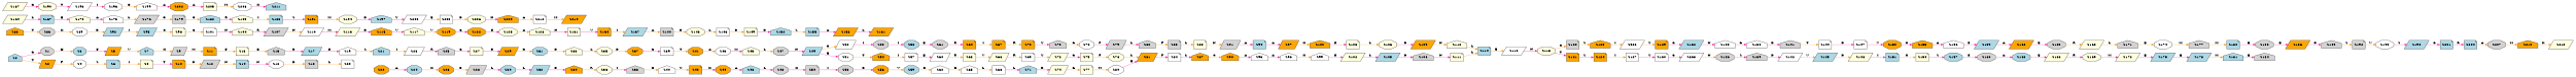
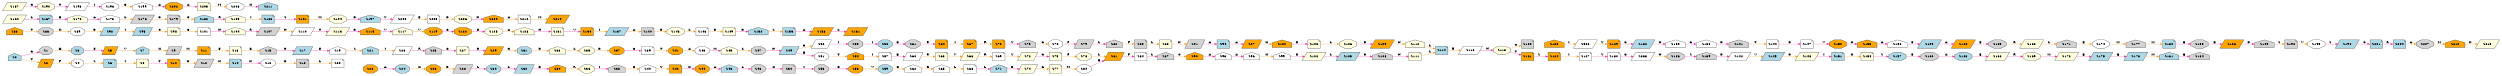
  strict digraph {
    rankdir=LR
    node [fillcolor=white shape=note style=filled]
    edge [color=deeppink]
    S0 [fillcolor=lightblue shape=house]
    S1 [fillcolor=lightgrey shape=octagon]
    S2 [fillcolor=orange shape=parallelogram]
    S3 [fillcolor=lightblue shape=octagon]
    S4 [shape=octagon]
    S5 [fillcolor=orange shape=parallelogram]
    S6 [fillcolor=lightblue]
    S7 [fillcolor=lightblue shape=house]
    S8 [fillcolor=lightyellow]
    S9 [fillcolor=lightgrey shape=parallelogram]
    S10 [fillcolor=orange]
    S11 [fillcolor=orange]
    S12 [fillcolor=lightgrey shape=parallelogram]
    S13 [fillcolor=lightyellow]
    S14 [fillcolor=lightblue]
    S15 [fillcolor=lightgrey shape=house]
    S16 [shape=octagon]
    S17 [fillcolor=lightblue shape=parallelogram]
    S18 [fillcolor=lightgrey]
    S19 [shape=house]
    S20
    S21 [fillcolor=lightblue shape=house]
    S23 [shape=parallelogram]
    S22 [fillcolor=orange shape=octagon]
    S24 [fillcolor=lightblue shape=octagon]
    S25 [fillcolor=lightgrey shape=house]
    S26 [fillcolor=orange shape=octagon]
    S27 [fillcolor=lightyellow]
    S28 [fillcolor=lightgrey shape=parallelogram]
    S29 [fillcolor=orange shape=parallelogram]
    S30 [fillcolor=lightblue shape=octagon]
    S31 [fillcolor=lightblue shape=octagon]
    S32 [fillcolor=lightblue shape=parallelogram]
    S33 [fillcolor=lightyellow shape=house]
    S34 [fillcolor=orange shape=house]
    S35 [fillcolor=lightyellow shape=octagon]
    S36 [fillcolor=lightyellow shape=octagon]
    S37 [fillcolor=orange shape=octagon]
    S38 [fillcolor=lightgrey shape=house]
    S39
    S40 [shape=house]
    S41 [fillcolor=orange shape=octagon]
    S42 [fillcolor=orange]
    S43 [shape=octagon]
    S44 [fillcolor=orange shape=octagon]
    S45 [fillcolor=lightyellow shape=house]
    S46 [fillcolor=lightblue shape=house]
    S47 [fillcolor=lightgrey shape=octagon]
    S48 [fillcolor=lightgrey shape=octagon]
    S49 [fillcolor=lightblue shape=parallelogram]
    S50 [fillcolor=lightgrey]
    S51 [shape=octagon]
    S52 [shape=parallelogram]
    S53 [fillcolor=lightgrey shape=octagon]
    S54 [fillcolor=orange shape=house]
    S55 [fillcolor=lightgrey shape=octagon]
    S56 [fillcolor=orange shape=octagon]
    S57
    S58 [fillcolor=lightblue shape=octagon]
    S59 [fillcolor=lightblue shape=octagon]
    S60 [shape=parallelogram]
    S61 [fillcolor=lightgrey shape=octagon]
    S62 [shape=house]
    S63 [fillcolor=lightyellow]
    S64 [fillcolor=orange]
    S65 [shape=house]
    S66 [fillcolor=lightyellow shape=parallelogram]
    S67 [fillcolor=orange]
    S68
    S69
    S70 [fillcolor=orange]
    S71 [fillcolor=lightblue shape=house]
    S72 [fillcolor=lightyellow shape=parallelogram]
    S73 [fillcolor=lightgrey shape=house]
    S74 [fillcolor=lightyellow shape=parallelogram]
    S75 [fillcolor=lightyellow]
    S76 [shape=octagon]
    S77 [fillcolor=lightyellow]
    S78 [fillcolor=lightyellow shape=octagon]
    S79 [fillcolor=lightgrey shape=parallelogram]
    S80 [shape=octagon]
    S81 [fillcolor=orange shape=parallelogram]
    S82 [fillcolor=lightgrey shape=house]
    S84
    S85 [fillcolor=lightgrey]
    S83 [fillcolor=orange shape=house]
    S86 [fillcolor=lightgrey shape=octagon]
-   S87 [fillcolor=orange shape=house]
+   S87 [fillcolor=lightgrey shape=house]
    S88 [fillcolor=lightyellow]
    S89 [shape=octagon]
    S90 [fillcolor=orange shape=house]
    S91 [fillcolor=lightgrey shape=parallelogram]
    S92 [fillcolor=lightblue shape=parallelogram]
    S93 [shape=house]
    S94 [fillcolor=lightblue]
    S95 [fillcolor=lightblue shape=parallelogram]
    S96 [shape=house]
    S97 [fillcolor=orange shape=parallelogram]
    S98 [fillcolor=lightyellow]
    S99 [shape=house]
    S100 [fillcolor=orange shape=house]
    S101
    S102 [fillcolor=lightyellow shape=parallelogram]
    S103 [fillcolor=lightyellow]
    S104 [fillcolor=lightyellow shape=house]
    S105 [fillcolor=lightblue shape=parallelogram]
    S106 [fillcolor=lightyellow shape=octagon]
    S107 [fillcolor=lightgrey shape=parallelogram]
    S108 [fillcolor=lightgrey shape=house]
    S109 [fillcolor=orange shape=parallelogram]
    S110 [shape=parallelogram]
    S111 [fillcolor=lightyellow]
    S112 [fillcolor=lightyellow shape=house]
    S113 [fillcolor=lightyellow shape=parallelogram]
    S114 [fillcolor=lightblue]
    S115 [fillcolor=orange shape=house]
    S116 [shape=parallelogram]
    S117 [fillcolor=lightyellow shape=house]
    S118 [fillcolor=lightyellow shape=octagon]
    S119 [fillcolor=orange shape=octagon]
    S120 [fillcolor=lightgrey]
    S121 [fillcolor=orange]
    S122 [fillcolor=orange shape=octagon]
    S123 [fillcolor=orange shape=house]
    S124 [fillcolor=orange]
    S125 [fillcolor=lightyellow shape=octagon]
    n127 [label=S526 shape=parallelogram]
    S127
    S128 [fillcolor=lightyellow shape=house]
    S129 [fillcolor=orange]
    S130
    S131 [fillcolor=lightyellow]
    S132 [fillcolor=lightblue shape=parallelogram]
    n134 [label=S833 shape=parallelogram]
    S134 [fillcolor=orange]
    S135 [shape=house]
    S136 [fillcolor=lightgrey shape=octagon]
    S137 [fillcolor=lightblue shape=parallelogram]
    S138 [shape=house]
    S139 [fillcolor=lightgrey shape=house]
    S140 [fillcolor=lightgrey]
    S141 [fillcolor=lightgrey shape=house]
    S142 [shape=parallelogram]
    S143 [fillcolor=lightyellow shape=octagon]
    S144
    S145 [fillcolor=lightblue shape=parallelogram]
    S146
    S147
    S148 [fillcolor=lightyellow shape=parallelogram]
    S149 [fillcolor=lightyellow]
    S150 [fillcolor=orange shape=octagon]
    S151 [fillcolor=lightblue]
    S152 [fillcolor=lightblue shape=house]
    S153 [fillcolor=orange shape=house]
    S154 [fillcolor=lightyellow]
    S155 [fillcolor=lightblue]
    S156 [shape=house]
    S157 [fillcolor=lightblue shape=octagon]
    S158 [fillcolor=orange shape=parallelogram]
    S159 [fillcolor=lightblue shape=parallelogram]
    S160 [fillcolor=lightgrey shape=octagon]
    S161 [fillcolor=orange shape=parallelogram]
    S162 [fillcolor=orange shape=parallelogram]
    S163 [fillcolor=lightblue shape=octagon]
    S165 [fillcolor=lightgrey shape=octagon]
    S166 [fillcolor=lightyellow shape=parallelogram]
    S164 [fillcolor=lightyellow shape=parallelogram]
    S167 [fillcolor=lightblue]
    S168 [fillcolor=lightyellow shape=parallelogram]
    S169 [fillcolor=lightyellow shape=octagon]
    S170 [fillcolor=lightyellow shape=house]
    S171 [fillcolor=lightgrey shape=house]
    S172 [fillcolor=lightyellow shape=parallelogram]
    S173 [shape=house]
    S174 [shape=octagon]
    S175 [fillcolor=lightblue shape=parallelogram]
    S176 [fillcolor=lightgrey shape=parallelogram]
    S177 [fillcolor=lightgrey shape=house]
    S178 [fillcolor=lightblue shape=parallelogram]
    S179 [fillcolor=lightgrey]
    S180 [fillcolor=lightblue]
    S181 [fillcolor=lightblue shape=house]
    S182 [fillcolor=lightblue shape=house]
    S183 [fillcolor=lightgrey shape=octagon]
    S184 [fillcolor=lightgrey shape=house]
    S185 [fillcolor=lightyellow shape=house]
    S186 [fillcolor=orange shape=parallelogram]
    S188 [fillcolor=lightblue]
    S189 [fillcolor=lightgrey shape=house]
    S187 [fillcolor=lightyellow shape=parallelogram]
    S190 [fillcolor=lightyellow shape=octagon]
    S191 [fillcolor=orange]
    S192 [fillcolor=lightgrey]
    S193 [shape=parallelogram]
    S194 [fillcolor=lightyellow shape=octagon]
    S195 [shape=octagon]
    S196 [shape=octagon]
    S197 [fillcolor=lightblue shape=house]
    S198 [fillcolor=lightblue shape=parallelogram]
    S199 [shape=house]
    S200 [shape=parallelogram]
    S201 [fillcolor=lightblue]
    S202 [fillcolor=orange shape=octagon]
    S203
    S204 [fillcolor=lightblue]
    S205 [fillcolor=lightyellow]
    S206 [fillcolor=lightyellow shape=octagon]
    S207 [fillcolor=lightgrey shape=octagon]
    S208 [shape=octagon]
    S209 [fillcolor=orange shape=house]
    S210 [fillcolor=orange shape=house]
    S211 [fillcolor=lightblue shape=house]
    S212
    S213 [fillcolor=lightyellow shape=parallelogram]
    S214 [fillcolor=orange shape=parallelogram]
    S0 -> S1 [label=G]
    S0 -> S2 [color=darkorange label=T]
    S1 -> S3 [color=darkorange label=H]
    S2 -> S4 [color=darkorange label=P]
    S3 -> S5 [label=F]
    S4 -> S6 [color=darkorange label=S]
    S5 -> S7 [color=darkorange label=V]
    S6 -> S8 [color=darkorange label=I]
    S7 -> S9 [color=darkorange label=K]
    S8 -> S10 [label=T]
    S9 -> S11 [color=darkorange label=M]
    S10 -> S12 [color=darkorange label=N]
    S11 -> S13 [color=darkorange label=F]
    S12 -> S14 [color=darkorange label=N]
    S13 -> S15 [color=darkorange label=E]
    S14 -> S16 [label=N]
    S15 -> S17 [label=D]
    S16 -> S18 [color=darkorange label=D]
    S17 -> S19 [label=F]
    S18 -> S20 [color=darkorange label=L]
    S19 -> S21 [color=darkorange label=S]
    S21 -> S23 [color=darkorange label=I]
    S23 -> S25 [label=R]
    S22 -> S24 [label=A]
    S24 -> S26 [color=darkorange label=K]
    S25 -> S27 [label=G]
    S26 -> S28 [color=darkorange label=E]
    S27 -> S29 [label=D]
    S28 -> S30 [label=L]
    S29 -> S31 [color=darkorange label=Q]
    S30 -> S32 [label=L]
    S31 -> S33 [color=darkorange label=D]
    S32 -> S34 [label=D]
    S33 -> S35 [color=darkorange label=L]
    S34 -> S36 [color=darkorange label=R]
    S35 -> S37 [color=darkorange label=D]
    S36 -> S38 [label=I]
    S37 -> S39 [label=G]
    S38 -> S40 [color=darkorange label=Q]
    S39 -> S41 [color=darkorange label=T]
    S40 -> S42 [color=darkorange label=Y]
    S41 -> S43 [color=darkorange label=A]
    S42 -> S44 [label=K]
    S43 -> S45 [label=M]
    S44 -> S46 [label=A]
    S45 -> S47 [color=darkorange label=L]
    S46 -> S48 [label=L]
    S47 -> S49 [label=N]
    S48 -> S50 [label=K]
    S49 -> S51 [label=E]
    S49 -> S52 [color=darkorange label=Q]
    S50 -> S53 [label=I]
    S51 -> S54 [color=darkorange label=T]
    S52 -> S55 [label=I]
    S53 -> S56 [label=Q]
    S54 -> S57 [color=darkorange label=I]
    S55 -> S58 [label=I]
    S56 -> S59 [color=darkorange label=V]
    S57 -> S60 [label=E]
    S58 -> S61 [label=E]
    S59 -> S62 [color=darkorange label=Q]
    S60 -> S63 [color=darkorange label=R]
    S61 -> S64 [label=R]
    S62 -> S65 [color=darkorange label=E]
    S63 -> S66 [color=darkorange label=V]
    S64 -> S67 [color=darkorange label=I]
    S65 -> S68 [color=darkorange label=L]
    S66 -> S69 [color=darkorange label=R]
    S67 -> S70 [color=darkorange label=R]
    S68 -> S71 [label=L]
    S69 -> S72 [color=darkorange label=Y]
    S70 -> S73 [label=Y]
    S71 -> S74 [label=D]
    S72 -> S75 [label=G]
    S73 -> S76 [color=darkorange label=G]
    S74 -> S77 [color=darkorange label=G]
    S75 -> S78 [color=darkorange label=P]
    S76 -> S79 [label=P]
    S77 -> S80 [color=darkorange label=M]
    S78 -> S81 [color=darkorange label=L]
    S79 -> S82 [label=L]
    S80 -> S81 [label=E]
    S81 -> S84 [label=P]
    S82 -> S85 [color=darkorange label=P]
    S84 -> S87 [label=L]
    S85 -> S88 [color=darkorange label=L]
    S83 -> S86 [color=darkorange label=T]
    S86 -> S89 [color=darkorange label=K]
    S87 -> S90 [color=darkorange label=C]
    S88 -> S91 [color=darkorange label=N]
    S89 -> S92 [color=darkorange label=D]
    S90 -> S93 [label=A]
    S91 -> S94 [label=A]
    S92 -> S95 [color=darkorange label=I]
    S93 -> S96 [label=A]
    S94 -> S97 [label=A]
    S95 -> S98 [color=darkorange label=C]
    S96 -> S99 [color=darkorange label=K]
    S97 -> S100 [color=darkorange label=K]
    S98 -> S101 [color=darkorange label=G]
    S99 -> S102 [label=F]
    S100 -> S103 [label=F]
    S101 -> S104 [label=N]
    S102 -> S105 [label=L]
    S103 -> S106 [color=darkorange label=L]
    S104 -> S107 [label=R]
    S105 -> S108 [label=D]
    S106 -> S109 [label=D]
    S107 -> S110 [color=darkorange label=N]
    S108 -> S111 [label=N]
    S109 -> S112 [color=darkorange label=N]
-   S110 -> S113 [label=M]
+   S110 -> S113 [label=T]
    S111 -> S114 [color=darkorange label=L]
    S112 -> S114 [color=darkorange label=L]
    S113 -> S115 [label=D]
    S114 -> S116 [color=darkorange label=E]
    S115 -> S117 [label=V]
    S116 -> S118 [label=N]
    S117 -> S119 [color=darkorange label=V]
    S118 -> S120 [color=darkorange label=C]
    S118 -> S121 [label=T]
    S119 -> S122 [label=G]
-   S120 -> S123 [color=darkorange label=S]
    S121 -> S124 [label=S]
    S122 -> S125 [label=F]
    S123 -> n127 [color=darkorange label=I]
    S124 -> S127 [color=darkorange label=I]
    S125 -> S128 [color=darkorange label=A]
    n127 -> S129 [color=darkorange label=Y]
    S127 -> S130 [label=Y]
    S128 -> S131 [label=N]
    S129 -> S132 [label=G]
    S130 -> n134 [label=G]
    S131 -> S134 [label=V]
    S132 -> S135 [label=N]
    n134 -> S136 [color=darkorange label=N]
    S134 -> S137 [color=darkorange label=I]
    S135 -> S138 [label=G]
    S136 -> S139 [label=S]
    S137 -> S140 [color=darkorange label=A]
    S138 -> S141 [label=D]
    S139 -> S142 [label=D]
    S140 -> S143 [color=darkorange label=D]
    S141 -> S144 [color=darkorange label=T]
    S142 -> S145 [color=darkorange label=V]
    S143 -> S146 [color=darkorange label=L]
    S144 -> S147 [label=D]
    S145 -> S148 [color=darkorange label=D]
    S146 -> S149 [color=darkorange label=D]
    S147 -> S150 [label=V]
    S148 -> S151 [label=I]
    S149 -> S152 [label=D]
    S150 -> S153 [label=K]
    S151 -> S154 [color=darkorange label=K]
    S152 -> S155 [color=darkorange label=S]
    S153 -> S156 [label=A]
    S154 -> S157 [label=S]
    S155 -> S158 [label=A]
    S156 -> S159 [label=F]
    S157 -> S160 [label=F]
    S158 -> S161 [label=L]
    S159 -> S162 [label=A]
    S160 -> S163 [label=A]
    S162 -> S165 [label=E]
    S163 -> S166 [label=E]
    S165 -> S168 [color=darkorange label=R]
    S166 -> S169 [label=R]
    S164 -> S167 [label=L]
    S167 -> S170 [label=E]
    S168 -> S171 [color=darkorange label=L]
    S169 -> S172 [label=M]
    S170 -> S173 [label=A]
    S171 -> S174 [color=darkorange label=E]
    S172 -> S175 [label=E]
    S173 -> S176 [color=darkorange label=L]
    S174 -> S177 [color=darkorange label=M]
    S175 -> S178 [label=E]
    S176 -> S179 [color=darkorange label=Q]
    S177 -> S180 [color=darkorange label=M]
    S178 -> S181 [color=darkorange label=M]
    S179 -> S182 [color=darkorange label=Q]
    S180 -> S183 [label=E]
    S181 -> S184 [label=E]
    S182 -> S185 [label=R]
    S183 -> S186 [label=E]
    S185 -> S188 [color=darkorange label=I]
    S186 -> S189 [label=D]
    S188 -> S191 [label=S]
    S189 -> S192 [color=darkorange label=S]
    S187 -> S190 [label=Q]
    S190 -> S193 [label=T]
    S191 -> S194 [color=darkorange label=M]
    S192 -> S195 [color=darkorange label=V]
    S193 -> S196 [label=I]
    S194 -> S197 [label=D]
    S195 -> S198 [label=S]
    S196 -> S199 [color=darkorange label=Q]
    S197 -> S200 [label=Y]
    S198 -> S201 [label=G]
    S199 -> S202 [label=A]
    S200 -> S203 [color=darkorange label=E]
    S201 -> S204 [label=R]
    S202 -> S205 [label=A]
    S203 -> S206 [color=darkorange label=D]
    S204 -> S207 [color=darkorange label=A]
    S205 -> S208 [color=darkorange label=M]
    S206 -> S209 [label=N]
    S207 -> S210 [color=darkorange label=M]
    S208 -> S211 [label=K]
    S209 -> S212 [color=darkorange label=A]
    S210 -> S213 [color=darkorange label=K]
    S212 -> S214 [color=darkorange label=M]
  }
